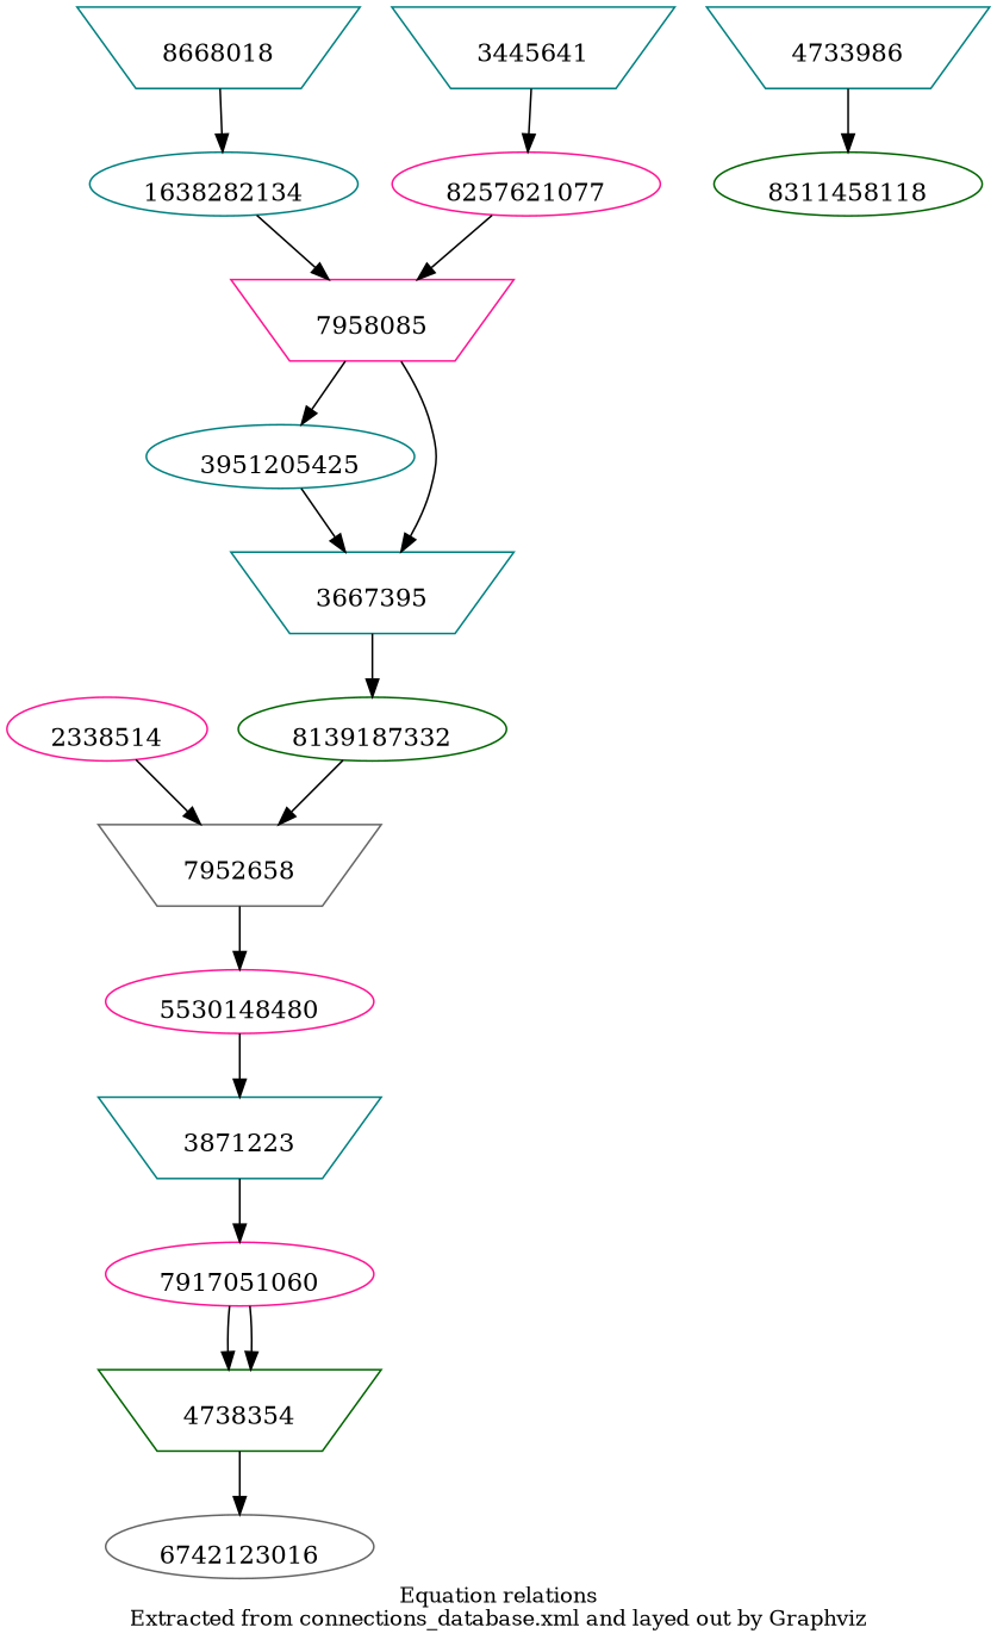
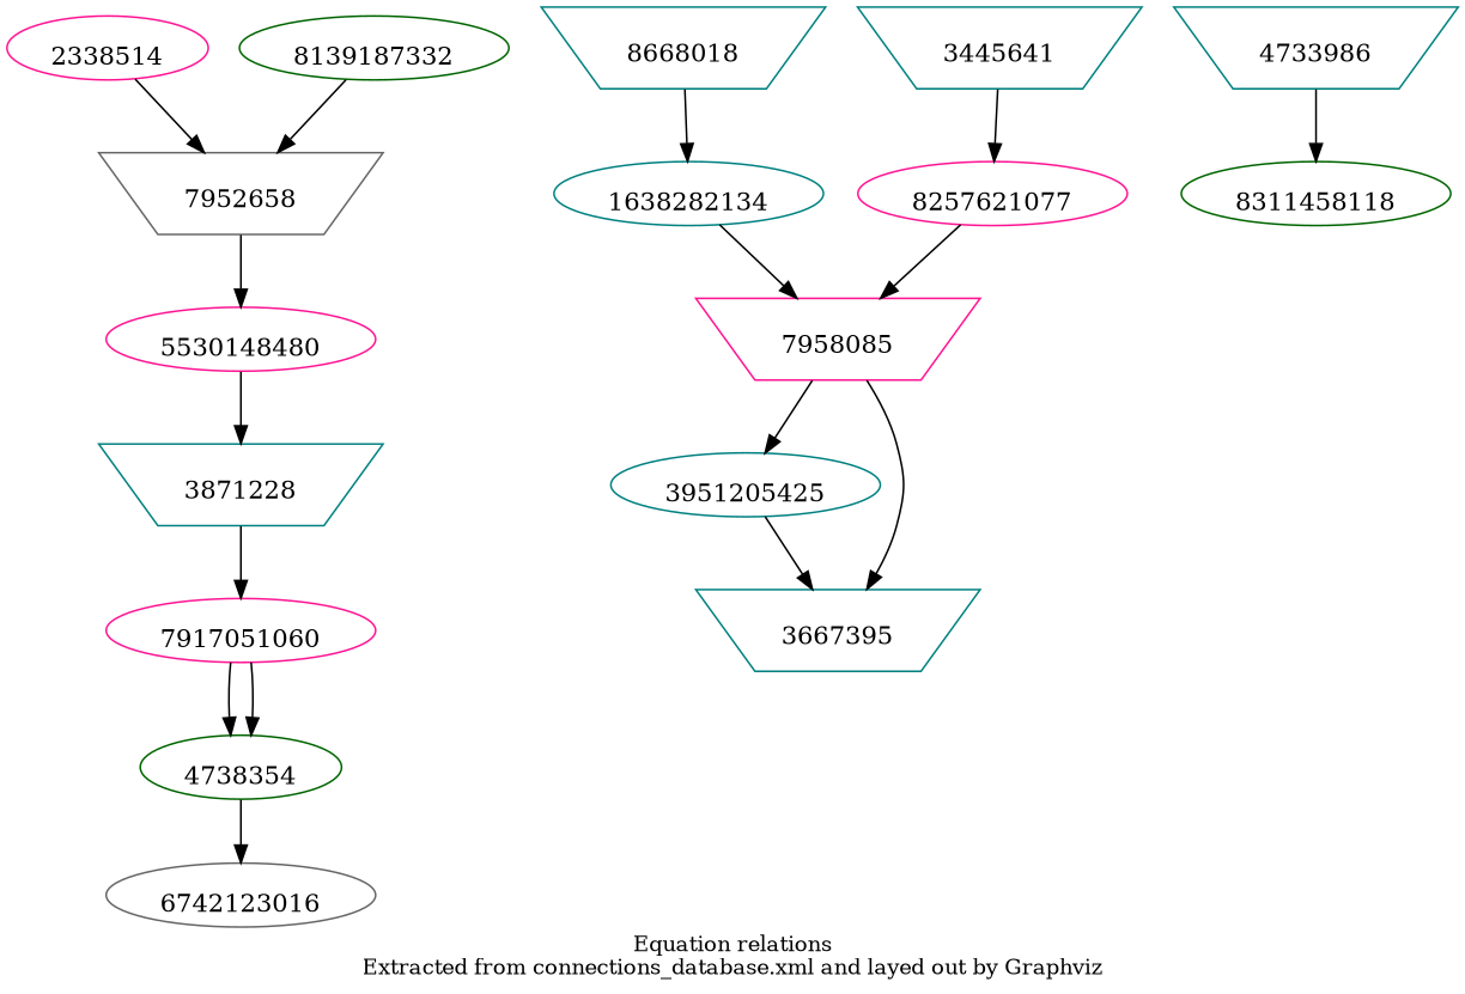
  digraph {
    fontsize=12
    label="Equation relations\nExtracted from connections_database.xml and layed out by Graphviz"
    node [color=teal labelloc=b shape=ellipse]
    2338514 [color=deeppink]
    7952658 [color=gray40 shape=invtrapezium]
    5530148480 [color=deeppink]
    6742123016 [color=gray40]
    7958085 [color=deeppink shape=invtrapezium]
    1638282134
    3951205425
    3667395 [shape=invtrapezium]
    8139187332 [color=darkgreen]
    8257621077 [color=deeppink]
-   3871228 [shape=invtrapezium label=3871223]
+   3871228 [shape=invtrapezium]
    7917051060 [color=deeppink]
    8311458118 [color=darkgreen]
-   4738354 [color=darkgreen shape=invtrapezium]
+   4738354 [color=darkgreen]
    8668018 [shape=invtrapezium]
    3445641 [shape=invtrapezium]
    4733986 [shape=invtrapezium]
    2338514 -> 7952658
    7952658 -> 5530148480
    5530148480 -> 3871228
    7958085 -> 3951205425
    7958085 -> 3667395
    1638282134 -> 7958085
    3951205425 -> 3667395
-   3667395 -> 8139187332
    8139187332 -> 7952658
    8257621077 -> 7958085
    3871228 -> 7917051060
    7917051060 -> 4738354
    7917051060 -> 4738354
    4738354 -> 6742123016
    8668018 -> 1638282134
    3445641 -> 8257621077
    4733986 -> 8311458118
  }
